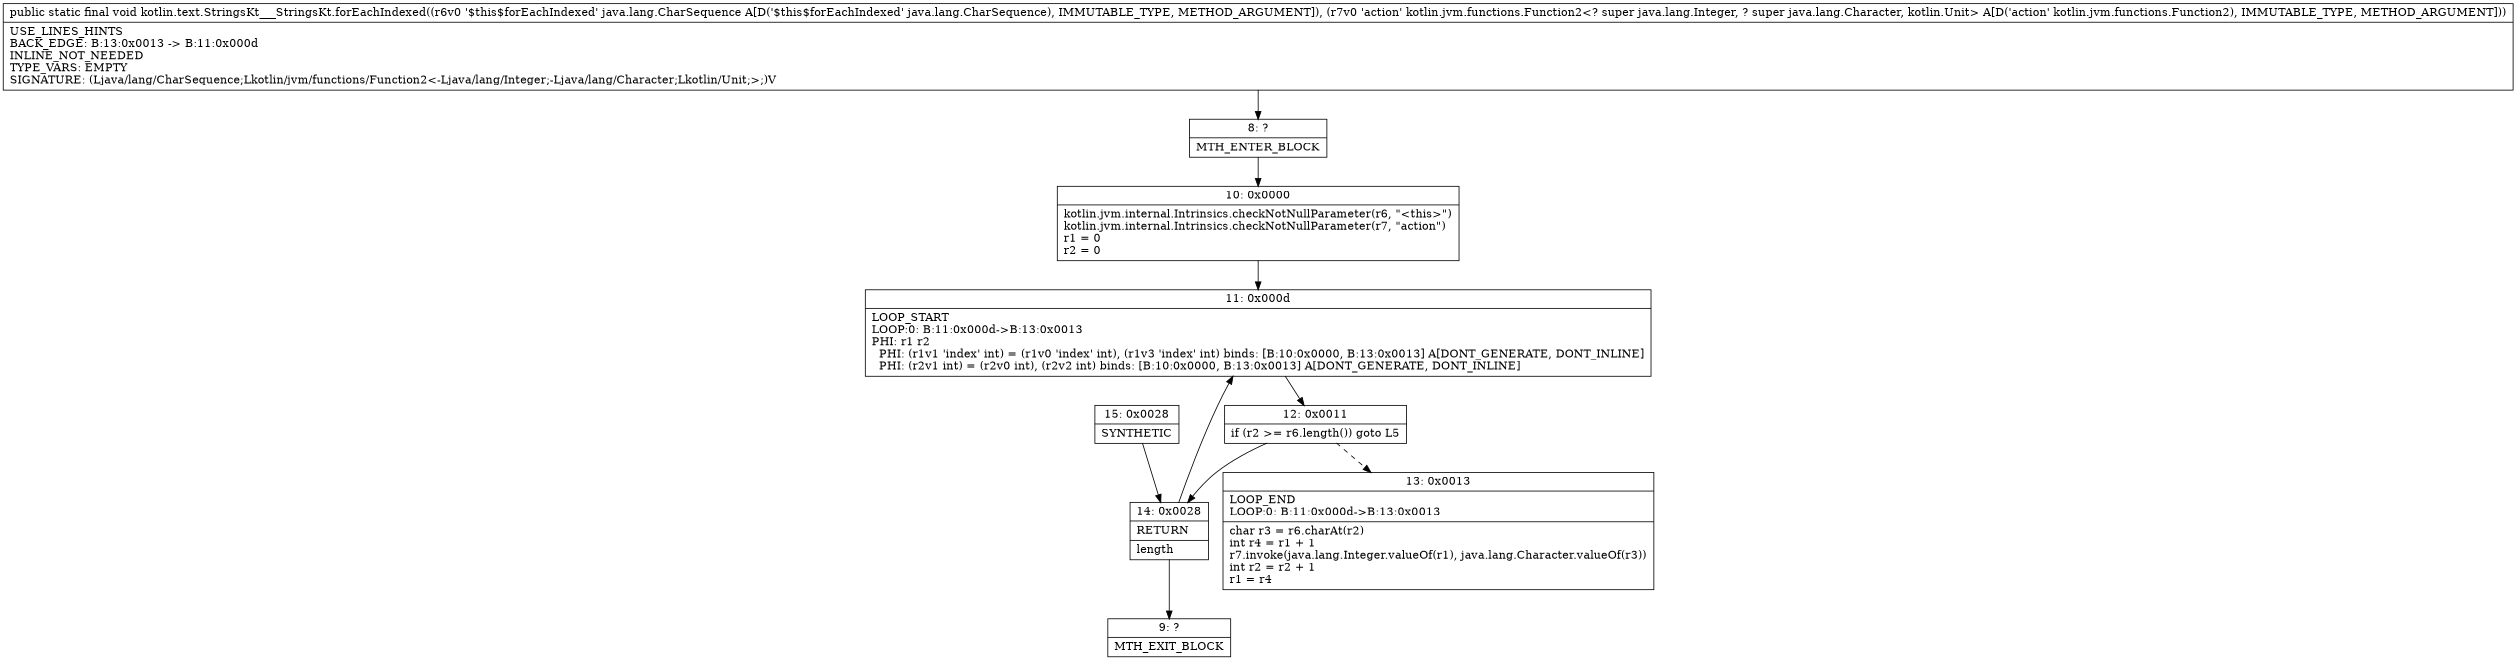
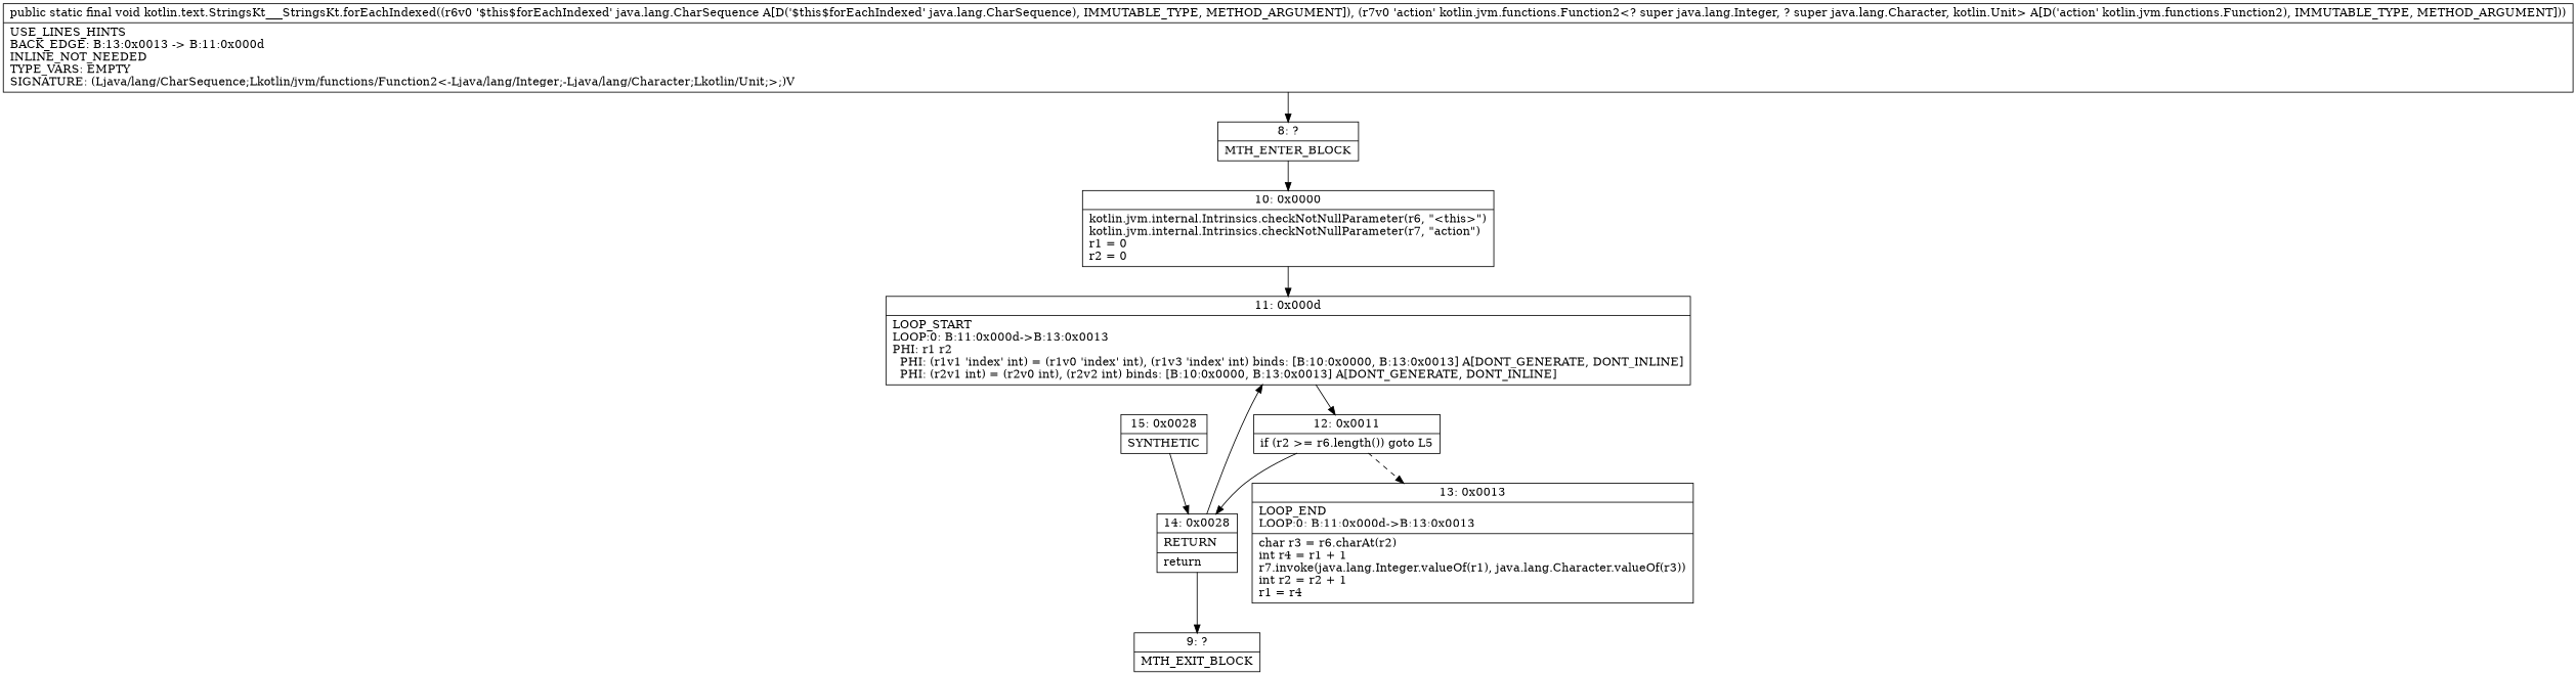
  digraph {
    node [shape=record]
    n1 [label="{8\:\ ?|MTH_ENTER_BLOCK\l}"]
    n2 [label="{10\:\ 0x0000|kotlin.jvm.internal.Intrinsics.checkNotNullParameter(r6, \"\<this\>\")\lkotlin.jvm.internal.Intrinsics.checkNotNullParameter(r7, \"action\")\lr1 = 0\lr2 = 0\l}"]
    n3 [label="{11\:\ 0x000d|LOOP_START\lLOOP:0: B:11:0x000d\-\>B:13:0x0013\lPHI: r1 r2 \l  PHI: (r1v1 'index' int) = (r1v0 'index' int), (r1v3 'index' int) binds: [B:10:0x0000, B:13:0x0013] A[DONT_GENERATE, DONT_INLINE]\l  PHI: (r2v1 int) = (r2v0 int), (r2v2 int) binds: [B:10:0x0000, B:13:0x0013] A[DONT_GENERATE, DONT_INLINE]\l}"]
    n4 [label="{12\:\ 0x0011|if (r2 \>= r6.length()) goto L5\l}"]
    n5 [label="{13\:\ 0x0013|LOOP_END\lLOOP:0: B:11:0x000d\-\>B:13:0x0013\l|char r3 = r6.charAt(r2)\lint r4 = r1 + 1\lr7.invoke(java.lang.Integer.valueOf(r1), java.lang.Character.valueOf(r3))\lint r2 = r2 + 1\lr1 = r4\l}"]
-   n6 [label="{14\:\ 0x0028|RETURN\l|length\l}"]
+   n6 [label="{14\:\ 0x0028|RETURN\l|return\l}"]
    n7 [label="{15\:\ 0x0028|SYNTHETIC\l}"]
    n8 [label="{9\:\ ?|MTH_EXIT_BLOCK\l}"]
    n9 [label="{public static final void kotlin.text.StringsKt___StringsKt.forEachIndexed((r6v0 '$this$forEachIndexed' java.lang.CharSequence A[D('$this$forEachIndexed' java.lang.CharSequence), IMMUTABLE_TYPE, METHOD_ARGUMENT]), (r7v0 'action' kotlin.jvm.functions.Function2\<? super java.lang.Integer, ? super java.lang.Character, kotlin.Unit\> A[D('action' kotlin.jvm.functions.Function2), IMMUTABLE_TYPE, METHOD_ARGUMENT]))  | USE_LINES_HINTS\lBACK_EDGE: B:13:0x0013 \-\> B:11:0x000d\lINLINE_NOT_NEEDED\lTYPE_VARS: EMPTY\lSIGNATURE: (Ljava\/lang\/CharSequence;Lkotlin\/jvm\/functions\/Function2\<\-Ljava\/lang\/Integer;\-Ljava\/lang\/Character;Lkotlin\/Unit;\>;)V\l}"]
    n1 -> n2
    n2 -> n3
    n3 -> n4
    n4 -> n5 [style=dashed]
    n4 -> n6
    n6 -> n3
    n6 -> n8
    n7 -> n6
    n9 -> n1
  }
